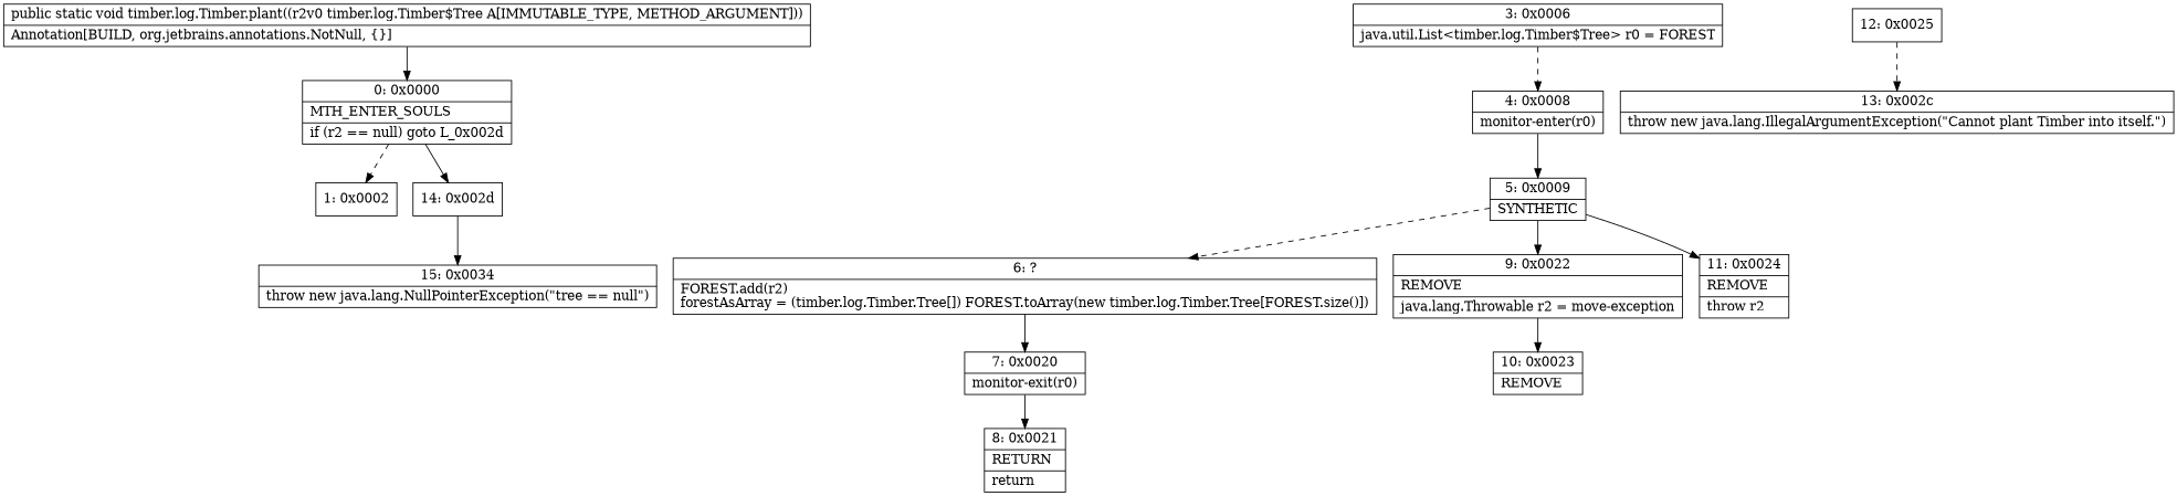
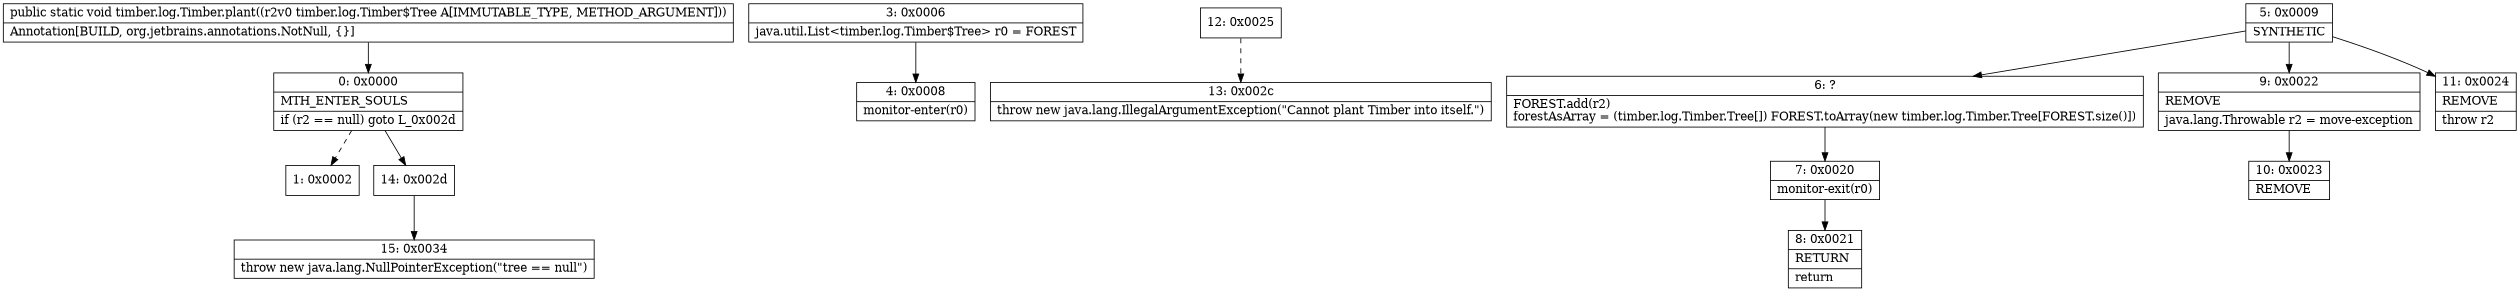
  digraph {
    node [shape=record]
    n1 [label="{0\:\ 0x0000|MTH_ENTER_SOULS\l|if (r2 == null) goto L_0x002d\l}"]
    n2 [label="{1\:\ 0x0002}"]
    n3 [label="{14\:\ 0x002d}"]
    n4 [label="{15\:\ 0x0034|throw new java.lang.NullPointerException(\"tree == null\")\l}"]
    n5 [label="{3\:\ 0x0006|java.util.List\<timber.log.Timber$Tree\> r0 = FOREST\l}"]
    n6 [label="{4\:\ 0x0008|monitor\-enter(r0)\l}"]
    n7 [label="{12\:\ 0x0025}"]
    n8 [label="{13\:\ 0x002c|throw new java.lang.IllegalArgumentException(\"Cannot plant Timber into itself.\")\l}"]
    n9 [label="{5\:\ 0x0009|SYNTHETIC\l}"]
    n10 [label="{6\:\ ?|FOREST.add(r2)\lforestAsArray = (timber.log.Timber.Tree[]) FOREST.toArray(new timber.log.Timber.Tree[FOREST.size()])\l}"]
    n11 [label="{9\:\ 0x0022|REMOVE\l|java.lang.Throwable r2 = move\-exception\l}"]
    n12 [label="{11\:\ 0x0024|REMOVE\l|throw r2\l}"]
    n13 [label="{7\:\ 0x0020|monitor\-exit(r0)\l}"]
    n14 [label="{10\:\ 0x0023|REMOVE\l}"]
    n15 [label="{8\:\ 0x0021|RETURN\l|return\l}"]
    n16 [label="{public static void timber.log.Timber.plant((r2v0 timber.log.Timber$Tree A[IMMUTABLE_TYPE, METHOD_ARGUMENT]))  | Annotation[BUILD, org.jetbrains.annotations.NotNull, \{\}]\l}"]
    n1 -> n2 [style=dashed]
    n1 -> n3
    n3 -> n4
-   n5 -> n6 [style=dashed]
-   n6 -> n9
+   n5 -> n6
    n7 -> n8 [style=dashed]
-   n9 -> n10 [style=dashed]
+   n9 -> n10
    n9 -> n11
    n9 -> n12
    n10 -> n13
    n11 -> n14
    n13 -> n15
    n16 -> n1
  }
